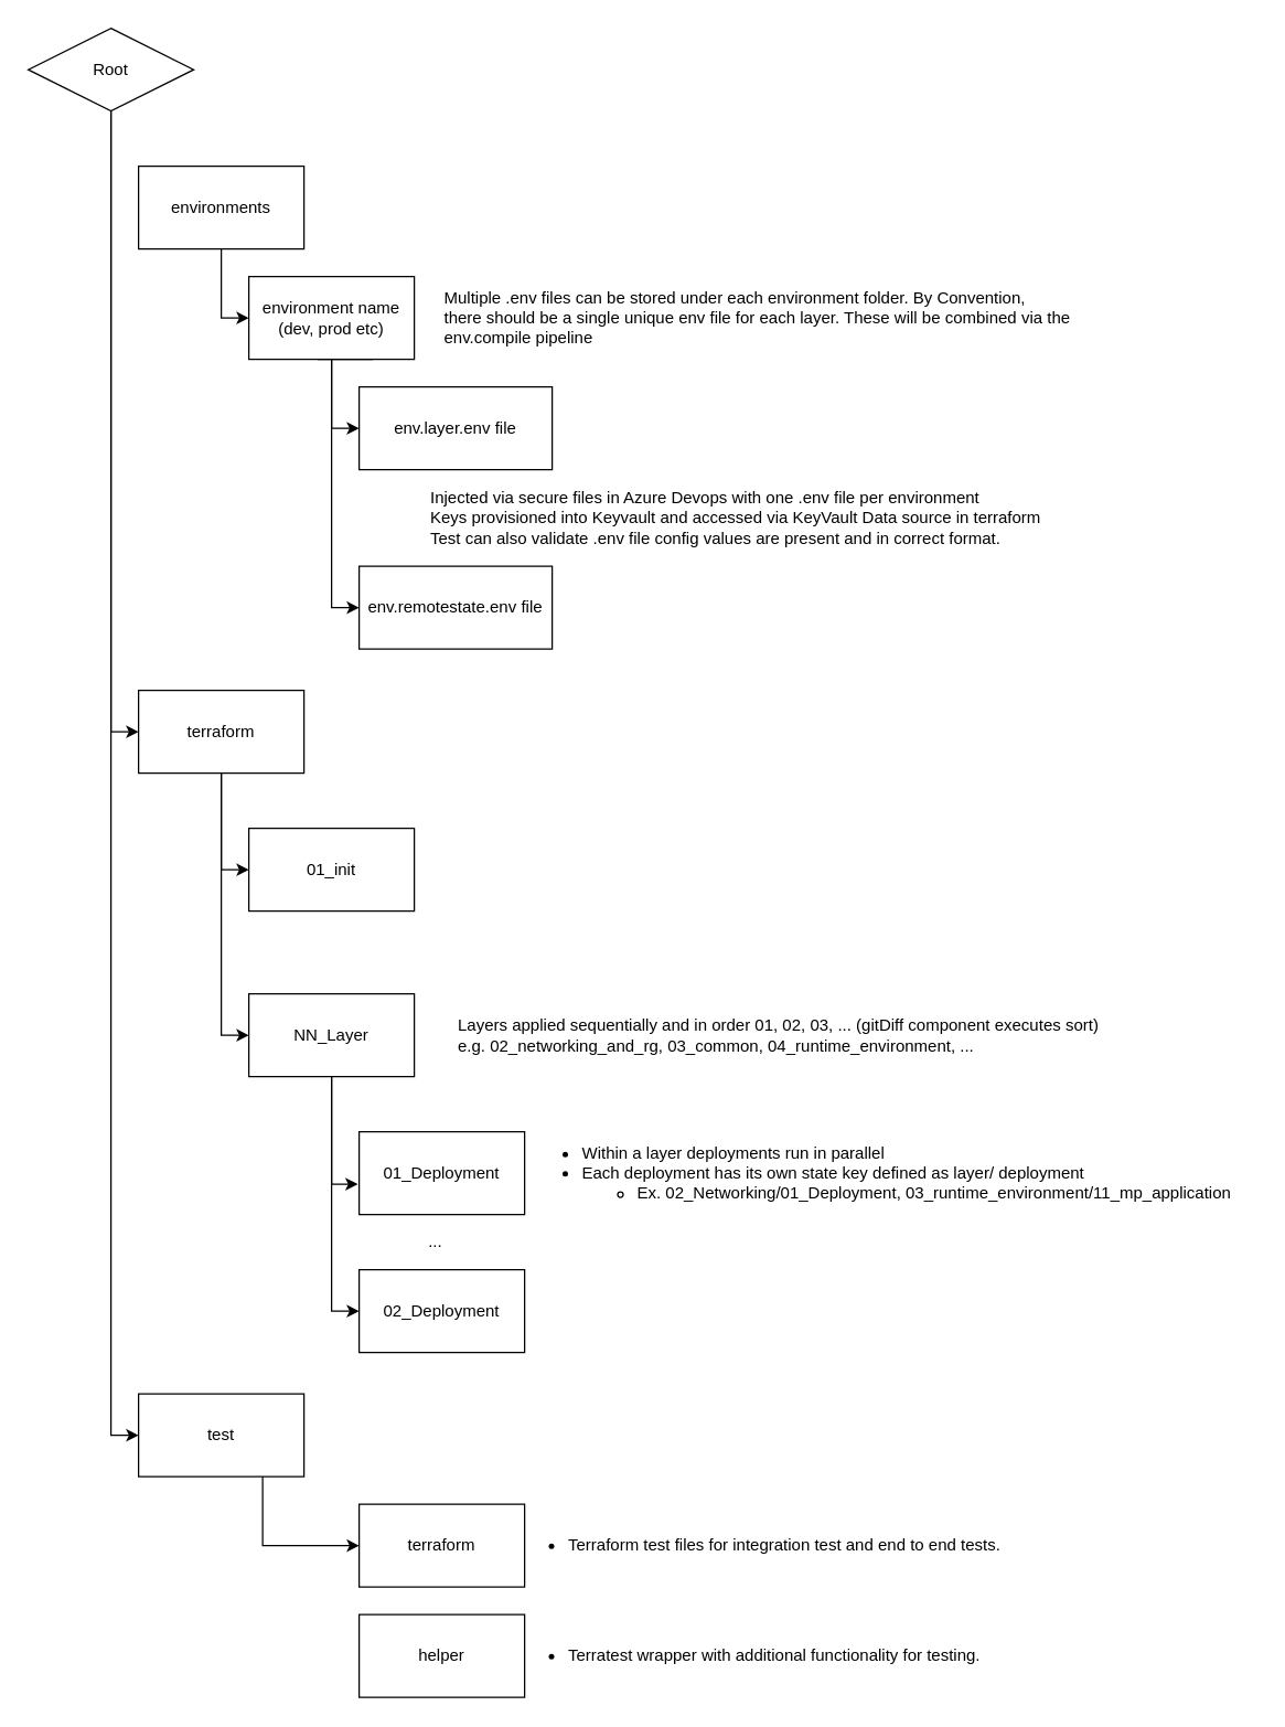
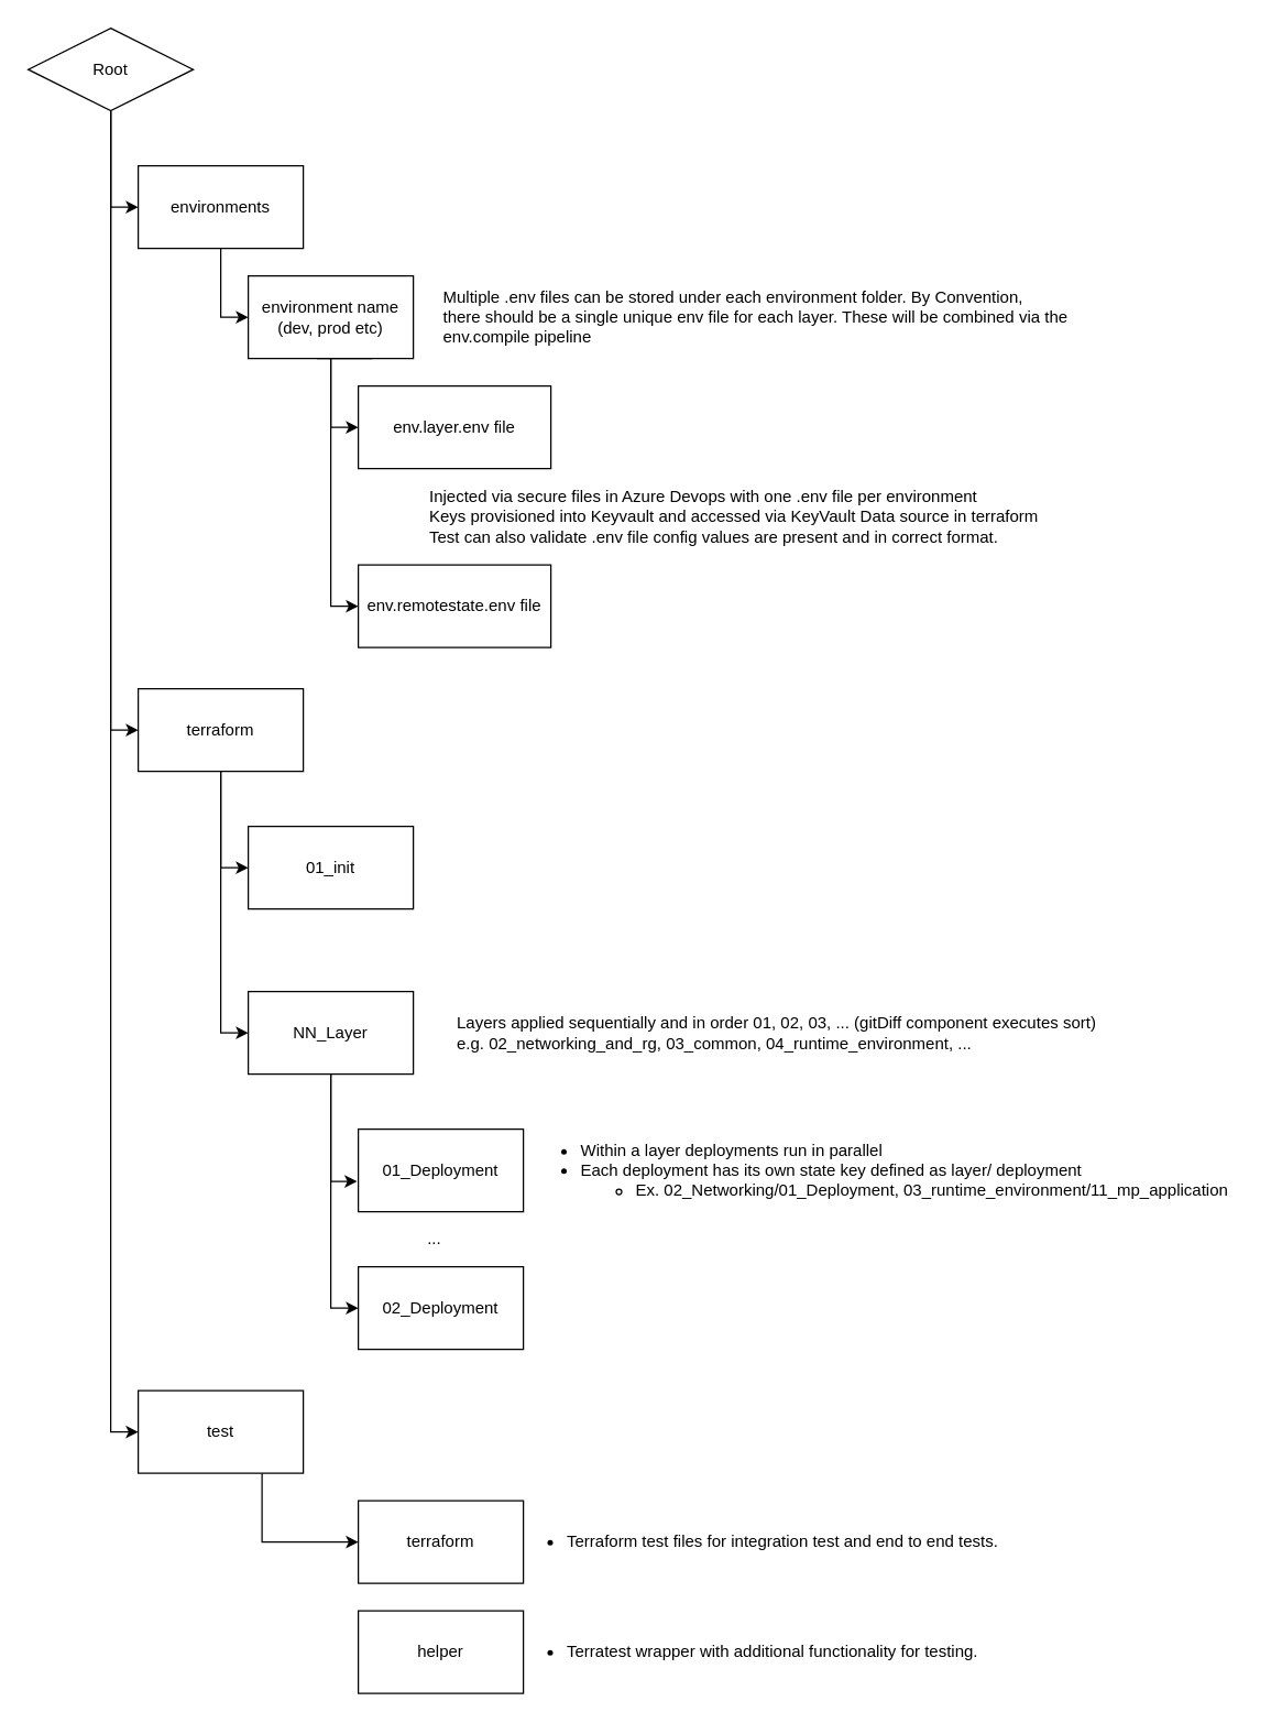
  <mxCell id="0" />
  <mxCell id="1" parent="0" />
  <mxCell id="2" style="edgeStyle=orthogonalEdgeStyle;rounded=0;orthogonalLoop=1;jettySize=auto;html=1;exitX=0.5;exitY=1;exitDx=0;exitDy=0;entryX=0;entryY=0.5;entryDx=0;entryDy=0;" parent="1" source="4" target="5" edge="1"><mxGeometry relative="1" as="geometry" /></mxCell>
  <mxCell id="3" style="edgeStyle=orthogonalEdgeStyle;rounded=0;orthogonalLoop=1;jettySize=auto;html=1;exitX=0.5;exitY=1;exitDx=0;exitDy=0;entryX=0;entryY=0.5;entryDx=0;entryDy=0;" parent="1" source="4" target="10" edge="1"><mxGeometry relative="1" as="geometry" /></mxCell>
  <mxCell id="4" value="terraform" style="rounded=0;whiteSpace=wrap;html=1;" parent="1" vertex="1"><mxGeometry x="100" y="500" width="120" height="60" as="geometry" /></mxCell>
  <mxCell id="5" value="01_init" style="rounded=0;whiteSpace=wrap;html=1;" parent="1" vertex="1"><mxGeometry x="180" y="600" width="120" height="60" as="geometry" /></mxCell>
  <mxCell id="6" value="&lt;ul&gt;&lt;li&gt;Within a layer deployments run in parallel&lt;/li&gt;&lt;li&gt;Each deployment has its own state key defined as layer/ deployment&lt;/li&gt;&lt;ul&gt;&lt;li&gt;Ex. 02_Networking/01_Deployment, 03_runtime_environment/11_mp_application&lt;/li&gt;&lt;/ul&gt;&lt;/ul&gt;" style="text;html=1;align=left;verticalAlign=middle;resizable=0;points=[];autosize=1;" parent="1" vertex="1"><mxGeometry x="380" y="815" width="530" height="70" as="geometry" /></mxCell>
  <mxCell id="7" value="env.layer.env file" style="rounded=0;whiteSpace=wrap;html=1;" parent="1" vertex="1"><mxGeometry x="260" y="280" width="140" height="60" as="geometry" /></mxCell>
  <mxCell id="8" style="edgeStyle=orthogonalEdgeStyle;rounded=0;orthogonalLoop=1;jettySize=auto;html=1;exitX=0.5;exitY=1;exitDx=0;exitDy=0;entryX=-0.008;entryY=0.633;entryDx=0;entryDy=0;entryPerimeter=0;" parent="1" source="10" target="11" edge="1"><mxGeometry relative="1" as="geometry" /></mxCell>
  <mxCell id="9" style="edgeStyle=orthogonalEdgeStyle;rounded=0;orthogonalLoop=1;jettySize=auto;html=1;entryX=0;entryY=0.5;entryDx=0;entryDy=0;" parent="1" source="10" target="14" edge="1"><mxGeometry relative="1" as="geometry" /></mxCell>
  <mxCell id="10" value="NN_Layer" style="rounded=0;whiteSpace=wrap;html=1;" parent="1" vertex="1"><mxGeometry x="180" y="720" width="120" height="60" as="geometry" /></mxCell>
  <mxCell id="11" value="01_Deployment" style="rounded=0;whiteSpace=wrap;html=1;" parent="1" vertex="1"><mxGeometry x="260" y="820" width="120" height="60" as="geometry" /></mxCell>
  <mxCell id="12" value="..." style="text;html=1;align=center;verticalAlign=middle;resizable=0;points=[];autosize=1;" parent="1" vertex="1"><mxGeometry x="300" y="890" width="30" height="20" as="geometry" /></mxCell>
  <mxCell id="13" value="&lt;div&gt;&lt;span style=&quot;font-weight: 400&quot;&gt;&lt;br&gt;&lt;/span&gt;&lt;/div&gt;" style="text;html=1;align=left;verticalAlign=middle;resizable=0;points=[];autosize=1;fontStyle=1" parent="1" vertex="1"><mxGeometry x="300" y="940" width="20" height="20" as="geometry" /></mxCell>
  <mxCell id="14" value="02_Deployment" style="rounded=0;whiteSpace=wrap;html=1;" parent="1" vertex="1"><mxGeometry x="260" y="920" width="120" height="60" as="geometry" /></mxCell>
  <mxCell id="15" value="Layers applied sequentially and in order 01, 02, 03, ... (gitDiff component executes sort)&lt;br&gt;e.g. 02_networking_and_rg, 03_common, 04_runtime_environment, ...&lt;br&gt;" style="text;html=1;align=left;verticalAlign=middle;resizable=0;points=[];autosize=1;" parent="1" vertex="1"><mxGeometry x="330" y="735" width="480" height="30" as="geometry" /></mxCell>
  <mxCell id="16" style="edgeStyle=orthogonalEdgeStyle;rounded=0;orthogonalLoop=1;jettySize=auto;html=1;exitX=0.75;exitY=1;exitDx=0;exitDy=0;entryX=0;entryY=0.5;entryDx=0;entryDy=0;" parent="1" source="17" target="18" edge="1"><mxGeometry relative="1" as="geometry"><mxPoint x="230" y="1090" as="targetPoint" /></mxGeometry></mxCell>
  <mxCell id="17" value="test" style="rounded=0;whiteSpace=wrap;html=1;" parent="1" vertex="1"><mxGeometry x="100" y="1010" width="120" height="60" as="geometry" /></mxCell>
  <mxCell id="18" value="terraform" style="rounded=0;whiteSpace=wrap;html=1;" parent="1" vertex="1"><mxGeometry x="260" y="1090" width="120" height="60" as="geometry" /></mxCell>
  <mxCell id="19" value="&lt;ul&gt;&lt;li&gt;Terraform test files for integration test and end to end tests.&lt;/li&gt;&lt;/ul&gt;" style="text;html=1;align=left;verticalAlign=middle;resizable=0;points=[];autosize=1;" parent="1" vertex="1"><mxGeometry x="370" y="1100" width="370" height="40" as="geometry" /></mxCell>
  <mxCell id="20" value="helper" style="rounded=0;whiteSpace=wrap;html=1;" parent="1" vertex="1"><mxGeometry x="260" y="1170" width="120" height="60" as="geometry" /></mxCell>
  <mxCell id="21" value="&lt;ul&gt;&lt;li&gt;Terratest wrapper with additional functionality for testing.&lt;/li&gt;&lt;/ul&gt;" style="text;html=1;align=left;verticalAlign=middle;resizable=0;points=[];autosize=1;" parent="1" vertex="1"><mxGeometry x="370" y="1180" width="350" height="40" as="geometry" /></mxCell>
  <mxCell id="22" style="edgeStyle=orthogonalEdgeStyle;rounded=0;orthogonalLoop=1;jettySize=auto;html=1;exitX=0.5;exitY=1;exitDx=0;exitDy=0;entryX=0;entryY=0.5;entryDx=0;entryDy=0;" edge="1" parent="1" source="23" target="24"><mxGeometry relative="1" as="geometry" /></mxCell>
  <mxCell id="23" value="environments" style="rounded=0;whiteSpace=wrap;html=1;" parent="1" vertex="1"><mxGeometry x="100" y="120" width="120" height="60" as="geometry" /></mxCell>
  <mxCell id="24" value="environment name&lt;br&gt;(dev, prod etc)" style="rounded=0;whiteSpace=wrap;html=1;" parent="1" vertex="1"><mxGeometry x="180" y="200" width="120" height="60" as="geometry" /></mxCell>
  <mxCell id="25" style="edgeStyle=orthogonalEdgeStyle;rounded=0;orthogonalLoop=1;jettySize=auto;html=1;exitX=0.5;exitY=1;exitDx=0;exitDy=0;entryX=0;entryY=0.5;entryDx=0;entryDy=0;" parent="1" target="7" edge="1"><mxGeometry relative="1" as="geometry"><mxPoint x="230" y="260" as="sourcePoint" /><mxPoint x="310" y="310" as="targetPoint" /><Array as="points"><mxPoint x="240" y="260" /><mxPoint x="240" y="310" /></Array></mxGeometry></mxCell>
  <mxCell id="26" value="env.remotestate.env file" style="rounded=0;whiteSpace=wrap;html=1;" parent="1" vertex="1"><mxGeometry x="260" y="410" width="140" height="60" as="geometry" /></mxCell>
  <mxCell id="27" style="edgeStyle=orthogonalEdgeStyle;rounded=0;orthogonalLoop=1;jettySize=auto;html=1;exitX=0.5;exitY=1;exitDx=0;exitDy=0;entryX=0;entryY=0.5;entryDx=0;entryDy=0;" parent="1" target="26" edge="1"><mxGeometry relative="1" as="geometry"><mxPoint x="270" y="260" as="sourcePoint" /><mxPoint x="290" y="450" as="targetPoint" /><Array as="points"><mxPoint x="240" y="260" /><mxPoint x="240" y="440" /></Array></mxGeometry></mxCell>
  <mxCell id="28" value="Injected via secure files in Azure Devops with one .env file per environment&lt;br&gt;Keys provisioned into Keyvault and accessed via KeyVault Data source in terraform&lt;br&gt;Test can also validate .env file config values are present and in correct format." style="text;html=1;align=left;verticalAlign=middle;resizable=0;points=[];autosize=1;" parent="1" vertex="1"><mxGeometry x="310" y="350" width="460" height="50" as="geometry" /></mxCell>
  <mxCell id="29" value="Multiple .env files can be stored under each environment folder. By Convention,&amp;nbsp;&lt;br&gt;there should be a single unique env file for each layer. These will be combined via the&lt;br&gt;env.compile pipeline" style="text;html=1;align=left;verticalAlign=middle;resizable=0;points=[];autosize=1;" parent="1" vertex="1"><mxGeometry x="320" y="205" width="470" height="50" as="geometry" /></mxCell>
+ <mxCell id="30" style="edgeStyle=orthogonalEdgeStyle;rounded=0;orthogonalLoop=1;jettySize=auto;html=1;exitX=0.5;exitY=1;exitDx=0;exitDy=0;entryX=0;entryY=0.5;entryDx=0;entryDy=0;" edge="1" parent="1" source="33" target="23"><mxGeometry relative="1" as="geometry" /></mxCell>
  <mxCell id="31" style="edgeStyle=orthogonalEdgeStyle;rounded=0;orthogonalLoop=1;jettySize=auto;html=1;exitX=0.5;exitY=1;exitDx=0;exitDy=0;entryX=0;entryY=0.5;entryDx=0;entryDy=0;" edge="1" parent="1" source="33" target="4"><mxGeometry relative="1" as="geometry" /></mxCell>
  <mxCell id="32" style="edgeStyle=orthogonalEdgeStyle;rounded=0;orthogonalLoop=1;jettySize=auto;html=1;exitX=0.5;exitY=1;exitDx=0;exitDy=0;entryX=0;entryY=0.5;entryDx=0;entryDy=0;" edge="1" parent="1" source="33" target="17"><mxGeometry relative="1" as="geometry" /></mxCell>
  <mxCell id="33" value="Root" style="rhombus;whiteSpace=wrap;html=1;" vertex="1" parent="1"><mxGeometry y="20" width="120" height="60" as="geometry" x="20" /></mxCell>
